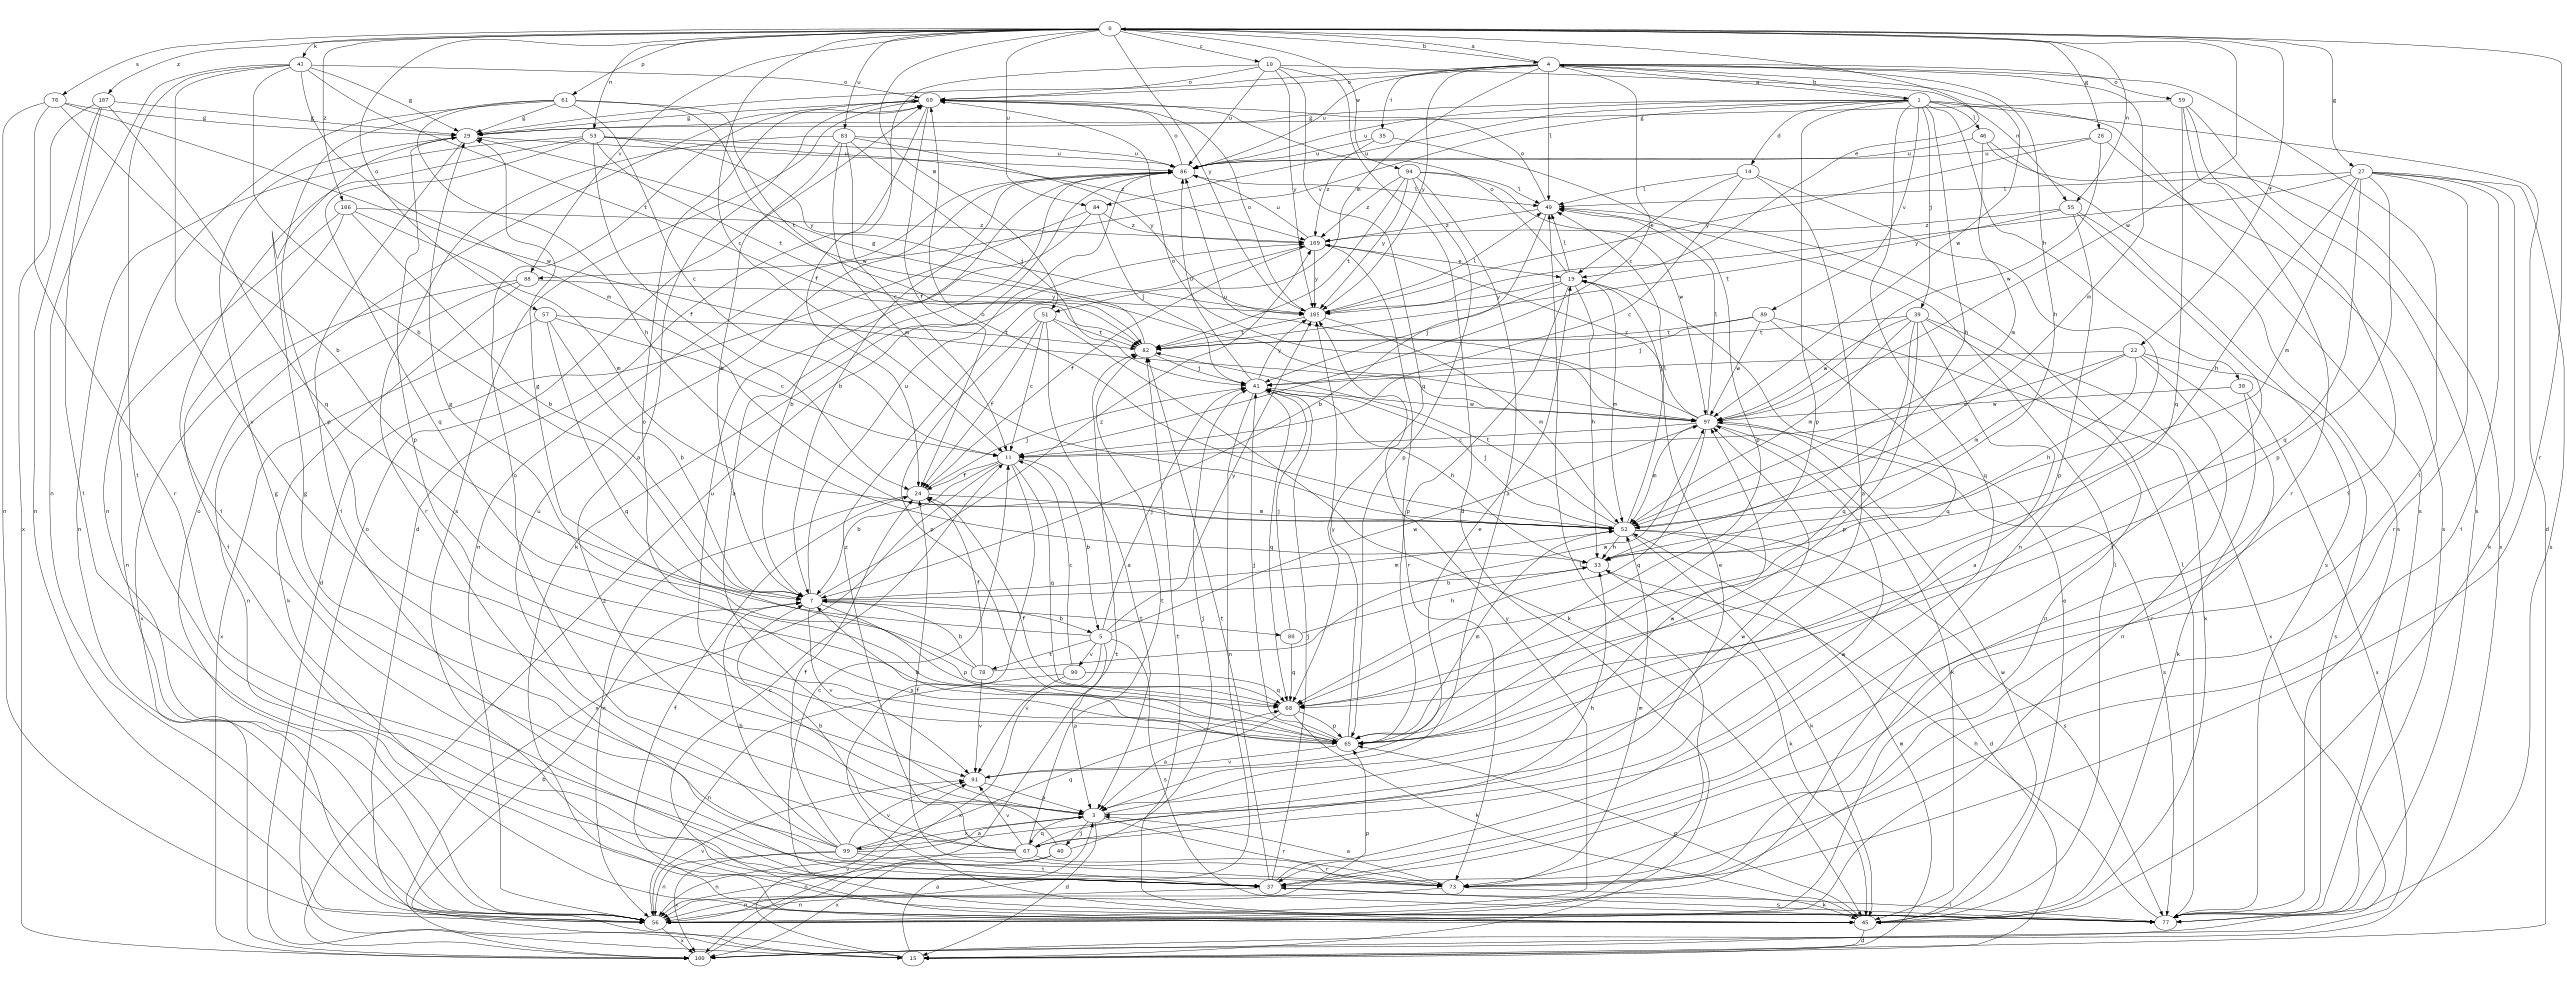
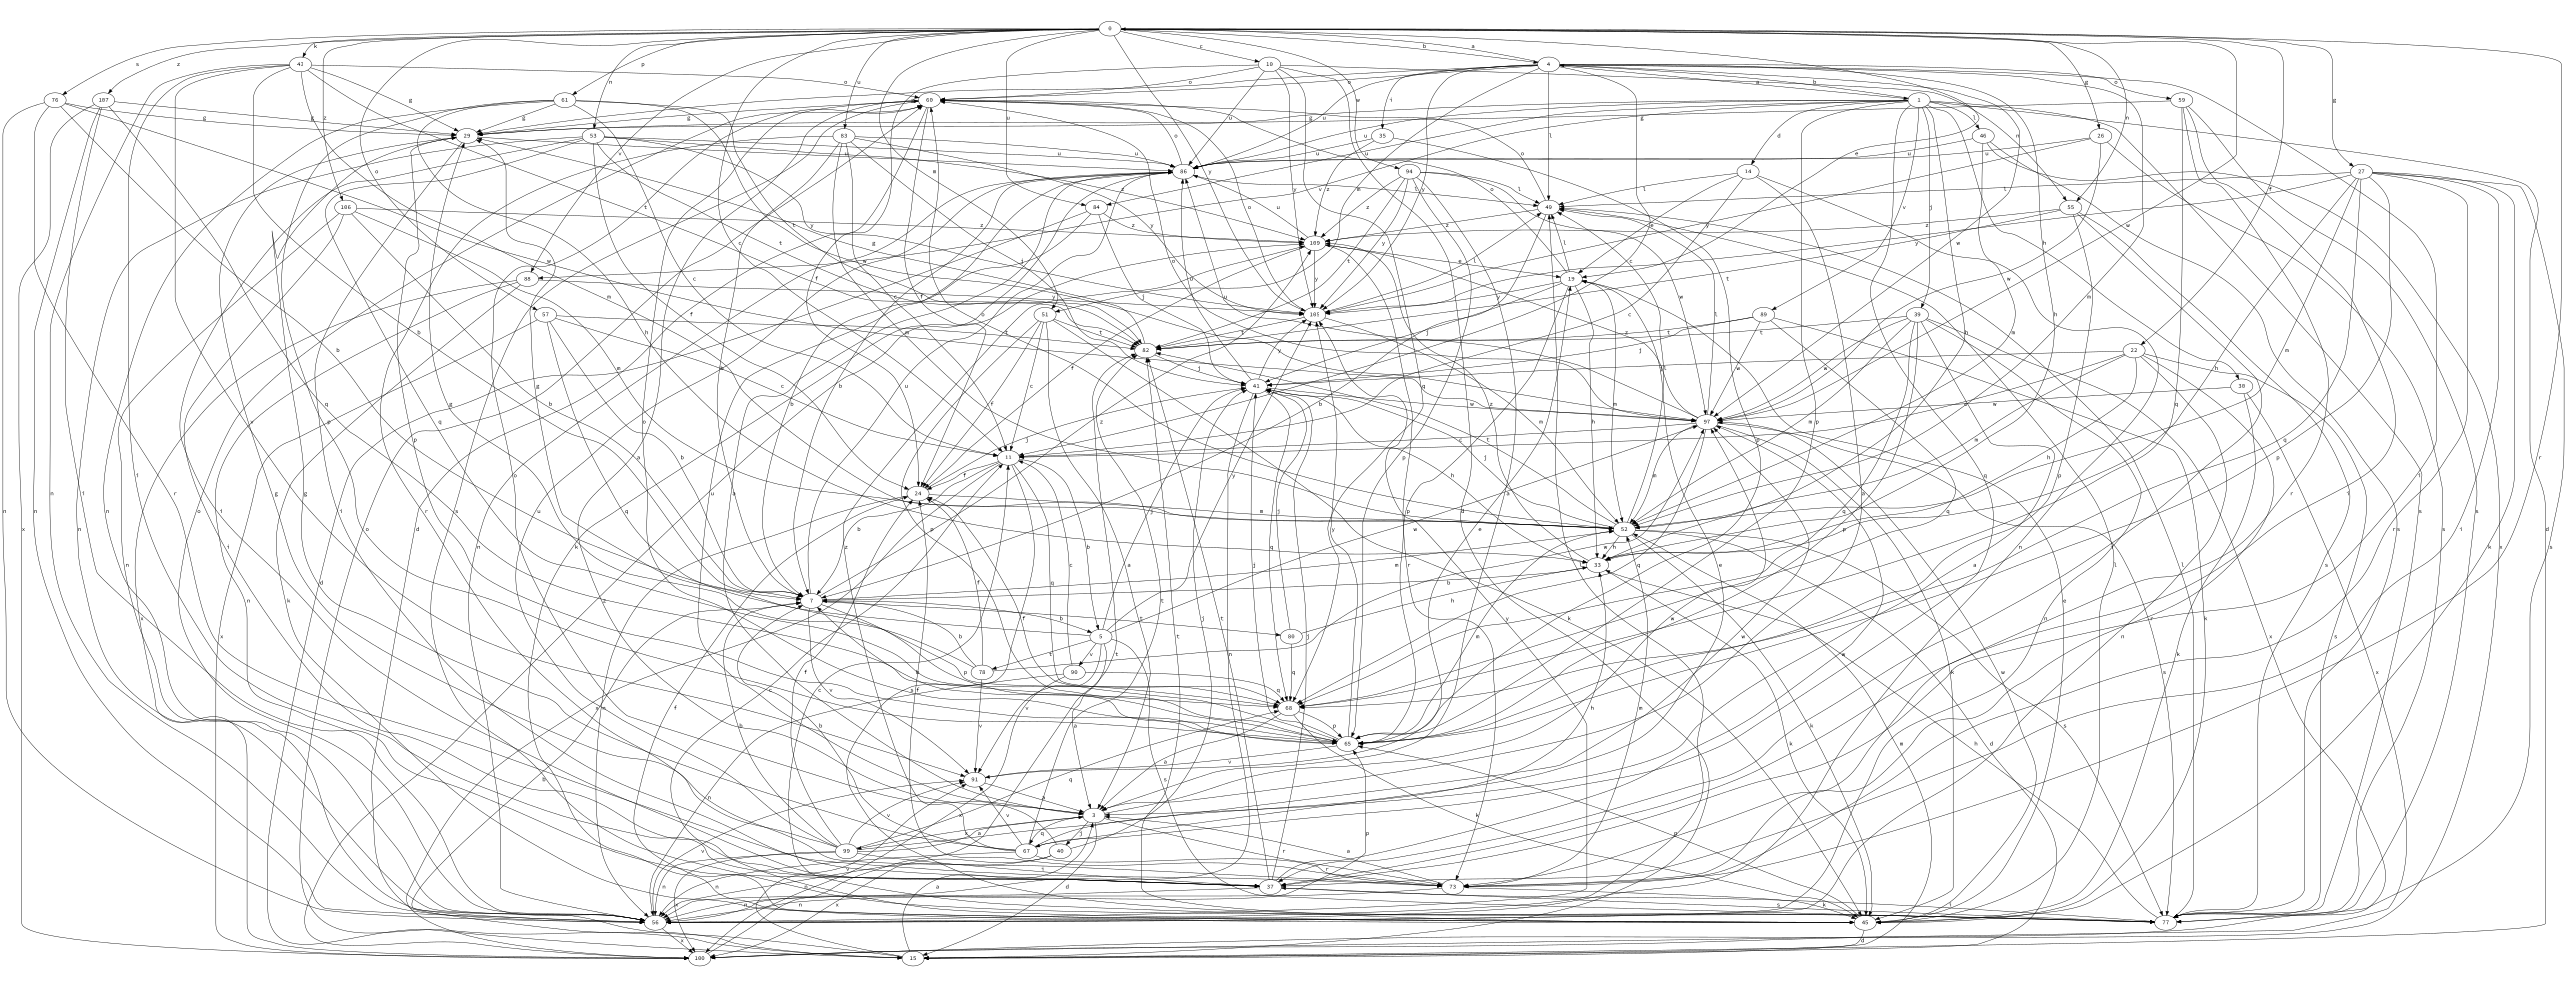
  strict digraph {
    fontname="Source Code Pro"
    node [fontname="Source Code Pro"]
    edge [fontname="Source Code Pro"]
    0
    4
    10
    11
    19
    22
    26
    27
    43
    51
    53
    55
    57
    61
    73
    76
    83
    84
    88
    94
    n21 [label=97]
    105
    106
    107
    1
    29
    33
    86
    35
    37
    49
    52
    59
    60
    15
    24
    68
    77
    5
    7
    100
    65
    41
    56
    45
    91
    82
    3
    109
    14
    30
    39
    46
    67
    89
    40
    99
    78
    90
    80
    0 -> 4 [label=b]
    0 -> 10 [label=c]
    0 -> 11 [label=c]
    0 -> 19 [label=e]
    0 -> 22 [label=f]
    0 -> 26 [label=g]
    0 -> 27 [label=g]
    0 -> 43 [label=k]
    0 -> 51 [label=m]
    0 -> 53 [label=n]
    0 -> 55 [label=n]
    0 -> 57 [label=o]
    0 -> 61 [label=p]
    0 -> 73 [label=r]
    0 -> 76 [label=s]
    0 -> 83 [label=u]
    0 -> 84 [label=u]
    0 -> 88 [label=v]
    0 -> 94 [label=w]
    0 -> n21 [label=w]
    0 -> 105 [label=y]
    0 -> 106 [label=z]
    0 -> 107 [label=z]
    4 -> 0 [label=a]
    4 -> 11 [label=c]
    4 -> 51 [label=m]
    4 -> n21 [label=w]
    4 -> 105 [label=y]
    4 -> 1 [label=a]
    4 -> 29 [label=g]
    4 -> 33 [label=h]
    4 -> 86 [label=u]
    4 -> 35 [label=i]
    4 -> 37 [label=i]
    4 -> 49 [label=l]
    4 -> 52 [label=m]
    4 -> 59 [label=o]
    4 -> 60 [label=o]
    10 -> 55 [label=n]
    10 -> 105 [label=y]
    10 -> 86 [label=u]
    10 -> 60 [label=o]
    10 -> 15 [label=d]
    10 -> 24 [label=f]
    10 -> 68 [label=q]
    11 -> 24 [label=f]
    11 -> 68 [label=q]
    11 -> 77 [label=s]
    11 -> 5 [label=b]
    11 -> 7 [label=b]
    11 -> 100 [label=x]
    19 -> 105 [label=y]
    19 -> 33 [label=h]
    19 -> 49 [label=l]
    19 -> 52 [label=m]
    19 -> 60 [label=o]
    19 -> 65 [label=p]
    19 -> 41 [label=j]
    22 -> 11 [label=c]
    22 -> 73 [label=r]
    22 -> 33 [label=h]
    22 -> 52 [label=m]
    22 -> 77 [label=s]
    22 -> 41 [label=j]
    22 -> 56 [label=n]
    26 -> n21 [label=w]
    26 -> 105 [label=y]
    26 -> 86 [label=u]
    26 -> 77 [label=s]
    27 -> 73 [label=r]
    27 -> 105 [label=y]
    27 -> 33 [label=h]
    27 -> 37 [label=i]
    27 -> 49 [label=l]
    27 -> 52 [label=m]
    27 -> 68 [label=q]
    27 -> 77 [label=s]
    27 -> 65 [label=p]
    27 -> 45 [label=k]
    43 -> 29 [label=g]
    43 -> 37 [label=i]
    43 -> 52 [label=m]
    43 -> 60 [label=o]
    43 -> 7 [label=b]
    43 -> 56 [label=n]
    43 -> 91 [label=v]
    43 -> 82 [label=t]
    51 -> 11 [label=c]
    51 -> 24 [label=f]
    51 -> 65 [label=p]
    51 -> 45 [label=k]
    51 -> 82 [label=t]
    51 -> 3 [label=a]
    53 -> 105 [label=y]
    53 -> 86 [label=u]
    53 -> 37 [label=i]
    53 -> 24 [label=f]
    53 -> 68 [label=q]
    53 -> 56 [label=n]
    53 -> 82 [label=t]
    53 -> 109 [label=z]
    55 -> 37 [label=i]
    55 -> 77 [label=s]
    55 -> 65 [label=p]
    55 -> 82 [label=t]
    55 -> 109 [label=z]
    57 -> 11 [label=c]
    57 -> 68 [label=q]
    57 -> 7 [label=b]
    57 -> 100 [label=x]
    57 -> 82 [label=t]
    61 -> 11 [label=c]
    61 -> n21 [label=w]
    61 -> 29 [label=g]
    61 -> 33 [label=h]
    61 -> 65 [label=p]
    61 -> 56 [label=n]
    61 -> 82 [label=t]
    73 -> 52 [label=m]
    73 -> 24 [label=f]
    73 -> 56 [label=n]
    73 -> 45 [label=k]
    73 -> 3 [label=a]
    76 -> 73 [label=r]
    76 -> n21 [label=w]
    76 -> 29 [label=g]
    76 -> 7 [label=b]
    76 -> 56 [label=n]
    83 -> 11 [label=c]
    83 -> 73 [label=r]
    83 -> 105 [label=y]
    83 -> 86 [label=u]
    83 -> 52 [label=m]
    83 -> 7 [label=b]
    83 -> 41 [label=j]
    84 -> 15 [label=d]
    84 -> 7 [label=b]
    84 -> 41 [label=j]
    84 -> 109 [label=z]
    88 -> 105 [label=y]
    88 -> 100 [label=x]
    88 -> 56 [label=n]
    88 -> 45 [label=k]
    94 -> n21 [label=w]
    94 -> 105 [label=y]
    94 -> 49 [label=l]
    94 -> 65 [label=p]
    94 -> 82 [label=t]
    94 -> 3 [label=a]
    94 -> 109 [label=z]
    n21 -> 11 [label=c]
    n21 -> 86 [label=u]
    n21 -> 49 [label=l]
    n21 -> 52 [label=m]
    n21 -> 60 [label=o]
    n21 -> 68 [label=q]
    n21 -> 77 [label=s]
    n21 -> 45 [label=k]
    n21 -> 109 [label=z]
    105 -> 49 [label=l]
    105 -> 52 [label=m]
    105 -> 60 [label=o]
    105 -> 82 [label=t]
    106 -> 37 [label=i]
    106 -> 52 [label=m]
    106 -> 7 [label=b]
    106 -> 56 [label=n]
    106 -> 109 [label=z]
    107 -> 29 [label=g]
    107 -> 37 [label=i]
    107 -> 68 [label=q]
    107 -> 100 [label=x]
    107 -> 56 [label=n]
    1 -> 4 [label=b]
    1 -> 84 [label=u]
    1 -> 88 [label=v]
    1 -> 29 [label=g]
    1 -> 33 [label=h]
    1 -> 86 [label=u]
    1 -> 15 [label=d]
    1 -> 77 [label=s]
    1 -> 65 [label=p]
    1 -> 14 [label=d]
    1 -> 30 [label=h]
    1 -> 39 [label=j]
    1 -> 46 [label=l]
    1 -> 67 [label=q]
    1 -> 89 [label=v]
    29 -> 86 [label=u]
    29 -> 37 [label=i]
    29 -> 65 [label=p]
    33 -> 7 [label=b]
    33 -> 45 [label=k]
+   33 -> 109 [label=z]
    86 -> 49 [label=l]
    86 -> 60 [label=o]
    86 -> 7 [label=b]
    86 -> 56 [label=n]
    86 -> 45 [label=k]
    86 -> 3 [label=a]
    35 -> 86 [label=u]
    35 -> 65 [label=p]
    35 -> 109 [label=z]
    37 -> n21 [label=w]
    37 -> 77 [label=s]
    37 -> 41 [label=j]
    37 -> 56 [label=n]
    37 -> 82 [label=t]
    49 -> 60 [label=o]
    49 -> 7 [label=b]
    49 -> 109 [label=z]
    52 -> 33 [label=h]
    52 -> 49 [label=l]
    52 -> 60 [label=o]
    52 -> 15 [label=d]
    52 -> 77 [label=s]
    52 -> 41 [label=j]
    52 -> 45 [label=k]
    52 -> 82 [label=t]
    59 -> 73 [label=r]
    59 -> 29 [label=g]
    59 -> 37 [label=i]
    59 -> 68 [label=q]
    59 -> 77 [label=s]
    60 -> 29 [label=g]
    60 -> 15 [label=d]
    60 -> 24 [label=f]
    60 -> 77 [label=s]
    60 -> 3 [label=a]
    15 -> 52 [label=m]
    15 -> 60 [label=o]
    15 -> 7 [label=b]
    15 -> 91 [label=v]
    15 -> 3 [label=a]
    24 -> 52 [label=m]
    24 -> 41 [label=j]
    24 -> 56 [label=n]
    68 -> 65 [label=p]
    68 -> 45 [label=k]
    68 -> 3 [label=a]
    77 -> 11 [label=c]
    77 -> 33 [label=h]
    77 -> 37 [label=i]
    77 -> 49 [label=l]
    5 -> n21 [label=w]
    5 -> 105 [label=y]
    5 -> 29 [label=g]
    5 -> 77 [label=s]
    5 -> 41 [label=j]
    5 -> 91 [label=v]
    5 -> 3 [label=a]
    5 -> 78 [label=t]
    5 -> 90 [label=v]
    7 -> 86 [label=u]
    7 -> 52 [label=m]
    7 -> 5 [label=b]
    7 -> 65 [label=p]
    7 -> 91 [label=v]
    7 -> 109 [label=z]
    7 -> 80 [label=t]
    100 -> 82 [label=t]
    100 -> 109 [label=z]
    65 -> 105 [label=y]
    65 -> 52 [label=m]
    65 -> 60 [label=o]
    65 -> 24 [label=f]
    65 -> 7 [label=b]
    65 -> 41 [label=j]
    65 -> 91 [label=v]
    41 -> n21 [label=w]
    41 -> 105 [label=y]
    41 -> 33 [label=h]
    41 -> 86 [label=u]
    41 -> 68 [label=q]
    41 -> 56 [label=n]
    56 -> 105 [label=y]
    56 -> 49 [label=l]
    56 -> 60 [label=o]
    56 -> 100 [label=x]
    56 -> 65 [label=p]
    56 -> 91 [label=v]
    45 -> 11 [label=c]
    45 -> 19 [label=e]
    45 -> n21 [label=w]
    45 -> 49 [label=l]
    45 -> 15 [label=d]
    45 -> 24 [label=f]
    45 -> 65 [label=p]
    45 -> 82 [label=t]
    91 -> 19 [label=e]
    91 -> 3 [label=a]
    82 -> 29 [label=g]
    82 -> 41 [label=j]
    3 -> 73 [label=r]
    3 -> n21 [label=w]
    3 -> 86 [label=u]
    3 -> 15 [label=d]
    3 -> 67 [label=q]
    3 -> 40 [label=j]
    3 -> 99 [label=x]
    109 -> 19 [label=e]
    109 -> 73 [label=r]
    109 -> 105 [label=y]
    109 -> 86 [label=u]
    109 -> 24 [label=f]
    14 -> 11 [label=c]
    14 -> 19 [label=e]
    14 -> 49 [label=l]
    14 -> 56 [label=n]
    14 -> 3 [label=a]
    30 -> n21 [label=w]
    30 -> 100 [label=x]
    30 -> 45 [label=k]
    39 -> n21 [label=w]
    39 -> 52 [label=m]
    39 -> 68 [label=q]
    39 -> 100 [label=x]
    39 -> 65 [label=p]
    39 -> 56 [label=n]
    39 -> 82 [label=t]
    39 -> 3 [label=a]
    46 -> 86 [label=u]
    46 -> 52 [label=m]
    46 -> 77 [label=s]
    46 -> 100 [label=x]
    67 -> 19 [label=e]
    67 -> 73 [label=r]
    67 -> 29 [label=g]
    67 -> 33 [label=h]
    67 -> 7 [label=b]
    67 -> 56 [label=n]
    67 -> 91 [label=v]
    67 -> 82 [label=t]
    67 -> 109 [label=z]
    89 -> n21 [label=w]
    89 -> 68 [label=q]
    89 -> 41 [label=j]
    89 -> 45 [label=k]
    89 -> 82 [label=t]
    40 -> 60 [label=o]
    40 -> 100 [label=x]
    40 -> 41 [label=j]
    40 -> 56 [label=n]
    99 -> n21 [label=w]
    99 -> 29 [label=g]
    99 -> 86 [label=u]
    99 -> 37 [label=i]
    99 -> 24 [label=f]
    99 -> 68 [label=q]
    99 -> 7 [label=b]
    99 -> 100 [label=x]
    99 -> 56 [label=n]
    99 -> 91 [label=v]
    99 -> 3 [label=a]
    78 -> n21 [label=w]
    78 -> 29 [label=g]
    78 -> 24 [label=f]
    78 -> 7 [label=b]
    78 -> 91 [label=v]
    90 -> 11 [label=c]
    90 -> 68 [label=q]
    90 -> 100 [label=x]
    90 -> 56 [label=n]
    80 -> 33 [label=h]
    80 -> 68 [label=q]
    80 -> 41 [label=j]
  }
